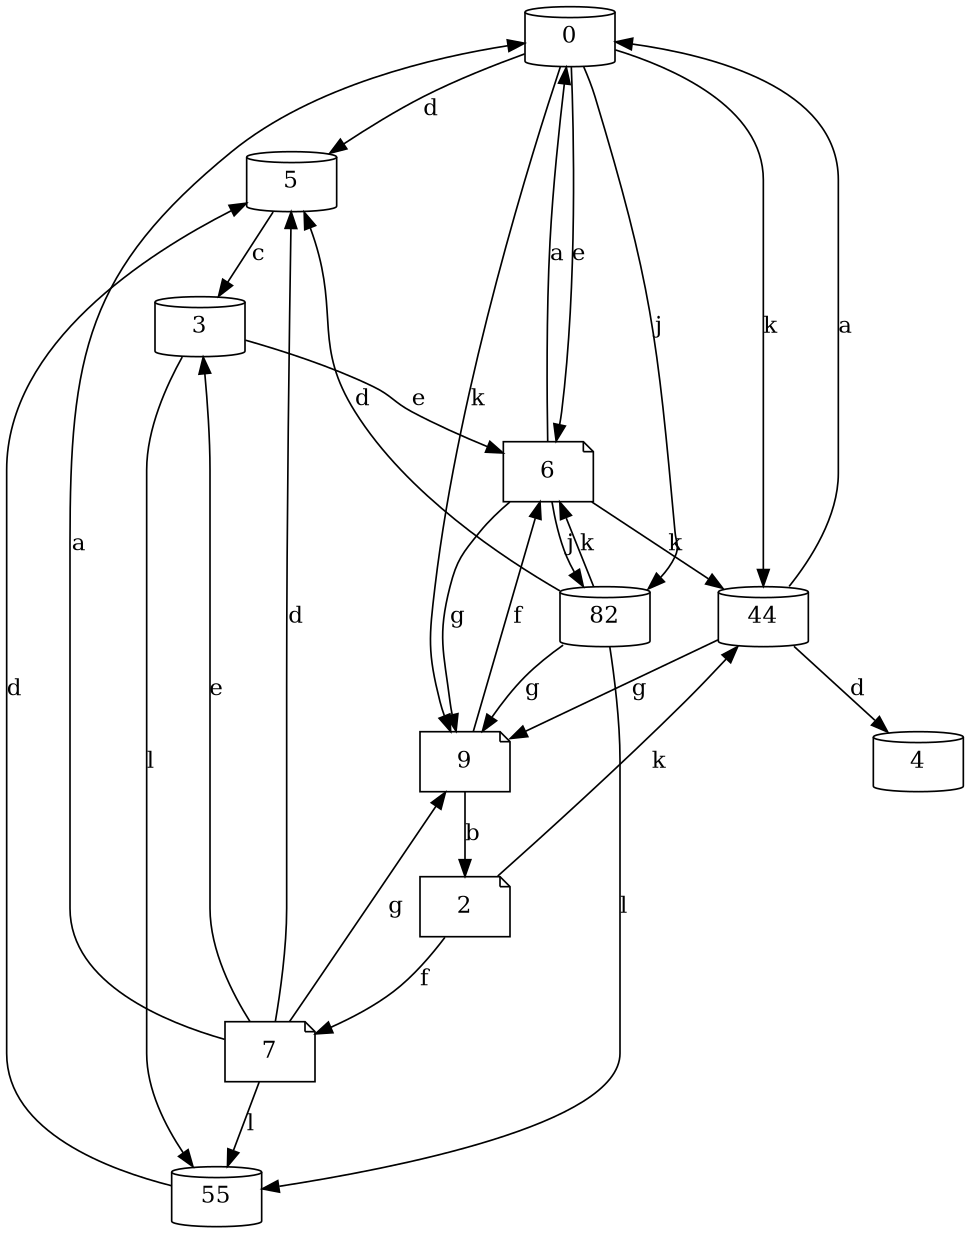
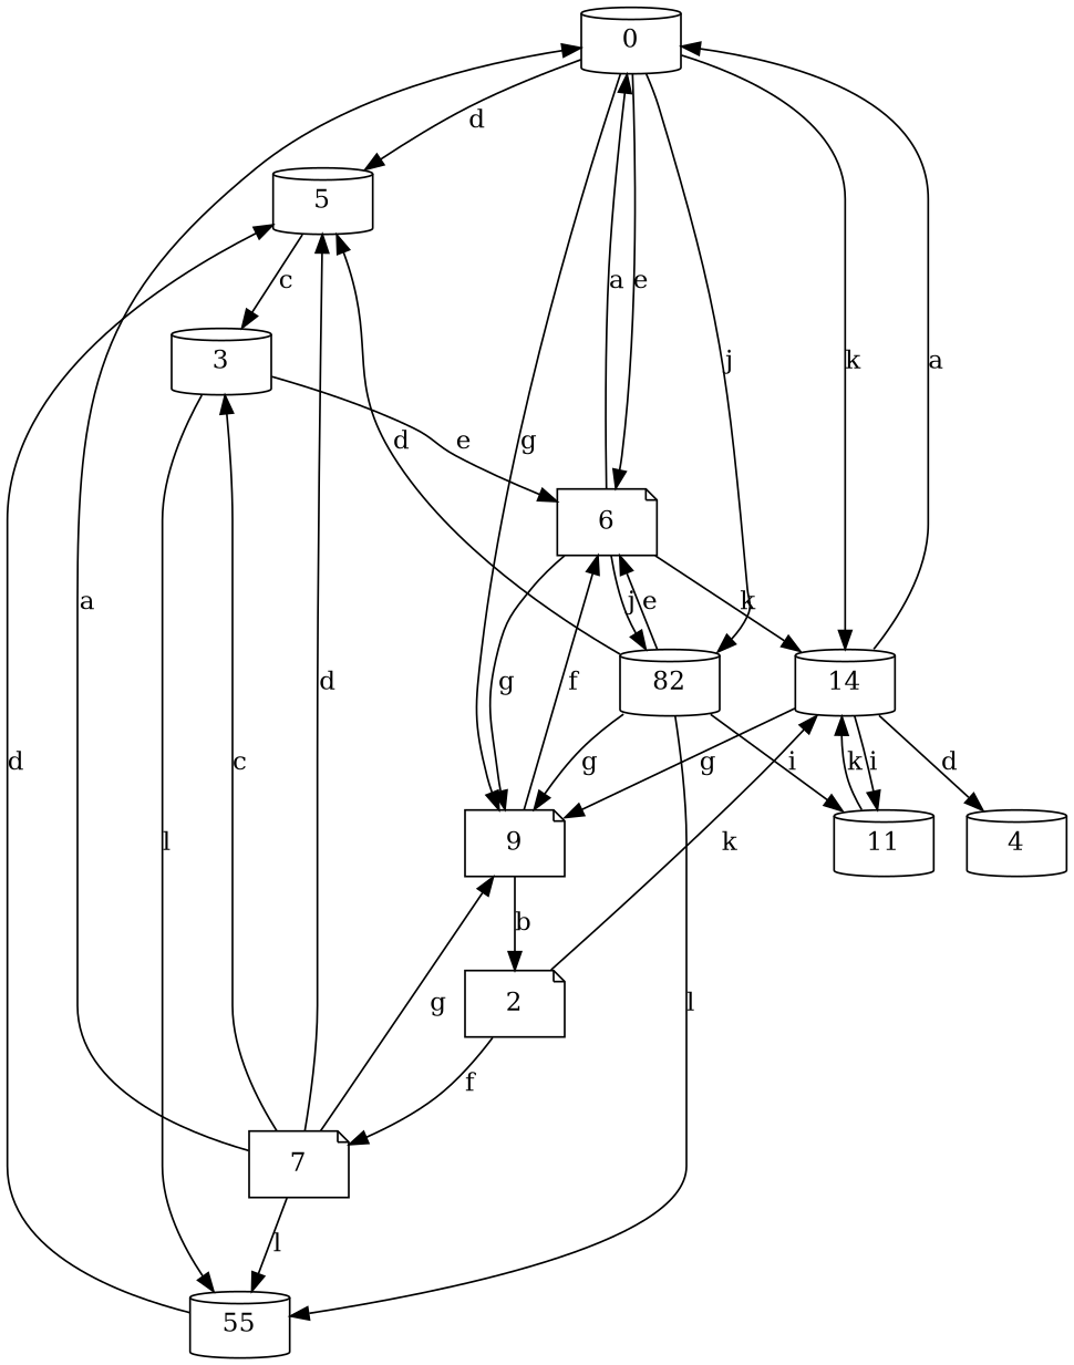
  strict digraph {
    node [shape=cylinder]
    0
    5
    6 [shape=note]
    9 [shape=note]
    n5 [label=82]
-   14 [label=44]
+   14
    3
    2 [shape=note]
    n9 [label=55]
+   11
    4
    7 [shape=note]
    0 -> 5 [label=d]
    0 -> 6 [label=e]
-   0 -> 9 [label=k]
+   0 -> 9 [label=g]
    0 -> n5 [label=j]
    0 -> 14 [label=k]
    5 -> 3 [label=c]
    6 -> 0 [label=a]
    6 -> 9 [label=g]
    6 -> n5 [label=j]
    6 -> 14 [label=k]
    9 -> 6 [label=f]
    9 -> 2 [label=b]
    n5 -> 5 [label=d]
-   n5 -> 6 [label=k]
+   n5 -> 6 [label=e]
    n5 -> 9 [label=g]
    n5 -> n9 [label=l]
+   n5 -> 11 [label=i]
    14 -> 0 [label=a]
    14 -> 9 [label=g]
+   14 -> 11 [label=i]
    14 -> 4 [label=d]
    3 -> 6 [label=e]
    3 -> n9 [label=l]
    2 -> 14 [label=k]
    2 -> 7 [label=f]
    n9 -> 5 [label=d]
+   11 -> 14 [label=k]
    7 -> 0 [label=a]
    7 -> 5 [label=d]
    7 -> 9 [label=g]
-   7 -> 3 [label=e]
+   7 -> 3 [label=c]
    7 -> n9 [label=l]
  }
